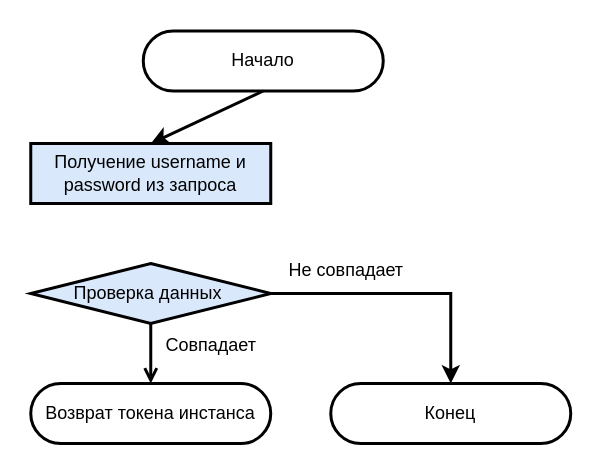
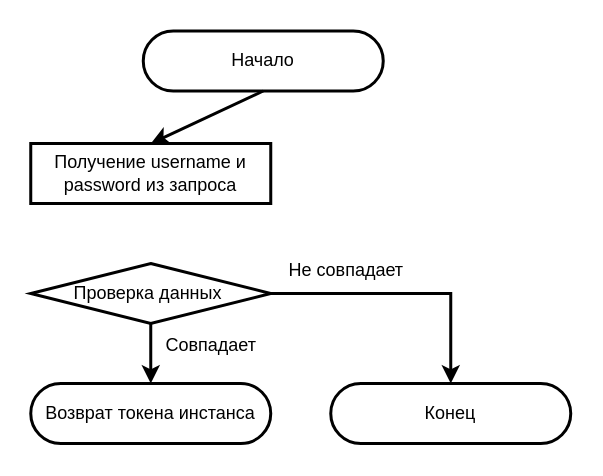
  <mxCell id="0" />
  <mxCell id="1" parent="0" />
  <mxCell id="2" value="Начало" style="rounded=1;whiteSpace=wrap;html=1;arcSize=50;strokeWidth=2;" parent="1" vertex="1"><mxGeometry x="95" y="20" width="160" height="40" as="geometry" /></mxCell>
  <mxCell id="3" value="Возврат токена инстанса" style="rounded=1;whiteSpace=wrap;html=1;arcSize=50;strokeWidth=2;" parent="1" vertex="1"><mxGeometry x="20" y="255" width="160" height="40" as="geometry" /></mxCell>
- <mxCell id="4" value="Получение username и password из запроса" style="rounded=0;whiteSpace=wrap;html=1;strokeWidth=2;fillColor=#dae8fc;" parent="1" vertex="1"><mxGeometry x="20" y="95" width="160" height="40" as="geometry" /></mxCell>
+ <mxCell id="4" value="Получение username и password из запроса" style="rounded=0;whiteSpace=wrap;html=1;strokeWidth=2;" parent="1" vertex="1"><mxGeometry x="20" y="95" width="160" height="40" as="geometry" /></mxCell>
  <mxCell id="5" value="" style="endArrow=classic;html=1;rounded=0;exitX=0.5;exitY=1;exitDx=0;exitDy=0;entryX=0.5;entryY=0;entryDx=0;entryDy=0;strokeWidth=2;" parent="1" source="2" target="4" edge="1"><mxGeometry width="50" height="50" relative="1" as="geometry"><mxPoint x="40" y="205" as="sourcePoint" /><mxPoint x="90" y="155" as="targetPoint" /></mxGeometry></mxCell>
- <mxCell id="6" value="Проверка данных&amp;nbsp;" style="rhombus;whiteSpace=wrap;html=1;strokeWidth=2;fillColor=#dae8fc;" parent="1" vertex="1"><mxGeometry x="20" y="175" width="160" height="40" as="geometry" /></mxCell>
- <mxCell id="7" value="" style="endArrow=open;html=1;rounded=0;exitX=0.5;exitY=1;exitDx=0;exitDy=0;entryX=0.5;entryY=0;entryDx=0;entryDy=0;strokeWidth=2;" parent="1" source="6" target="3" edge="1"><mxGeometry width="50" height="50" relative="1" as="geometry"><mxPoint x="40" y="225" as="sourcePoint" /><mxPoint x="100" y="255" as="targetPoint" /></mxGeometry></mxCell>
+ <mxCell id="6" value="Проверка данных&amp;nbsp;" style="rhombus;whiteSpace=wrap;html=1;strokeWidth=2;" parent="1" vertex="1"><mxGeometry x="20" y="175" width="160" height="40" as="geometry" /></mxCell>
+ <mxCell id="7" value="" style="endArrow=classic;html=1;rounded=0;exitX=0.5;exitY=1;exitDx=0;exitDy=0;entryX=0.5;entryY=0;entryDx=0;entryDy=0;strokeWidth=2;" parent="1" source="6" target="3" edge="1"><mxGeometry width="50" height="50" relative="1" as="geometry"><mxPoint x="40" y="225" as="sourcePoint" /><mxPoint x="100" y="255" as="targetPoint" /></mxGeometry></mxCell>
  <mxCell id="8" value="" style="endArrow=classic;html=1;rounded=0;exitX=1;exitY=0.5;exitDx=0;exitDy=0;edgeStyle=orthogonalEdgeStyle;entryX=0.5;entryY=0;entryDx=0;entryDy=0;strokeWidth=2;" parent="1" source="6" target="11" edge="1"><mxGeometry width="50" height="50" relative="1" as="geometry"><mxPoint x="40" y="225" as="sourcePoint" /><mxPoint x="100" y="315" as="targetPoint" /><Array as="points"><mxPoint x="300" y="195" /></Array></mxGeometry></mxCell>
  <mxCell id="9" value="Совпадает" style="text;html=1;align=center;verticalAlign=middle;resizable=0;points=[];autosize=1;strokeColor=none;fillColor=none;strokeWidth=2;" parent="1" vertex="1"><mxGeometry x="100" y="215" width="80" height="30" as="geometry" /></mxCell>
  <mxCell id="10" value="Не совпадает" style="text;html=1;align=center;verticalAlign=middle;resizable=0;points=[];autosize=1;strokeColor=none;fillColor=none;strokeWidth=2;" parent="1" vertex="1"><mxGeometry x="180" y="165" width="100" height="30" as="geometry" /></mxCell>
  <mxCell id="11" value="Конец" style="rounded=1;whiteSpace=wrap;html=1;arcSize=50;strokeWidth=2;" parent="1" vertex="1"><mxGeometry x="220" y="255" width="160" height="40" as="geometry" /></mxCell>
